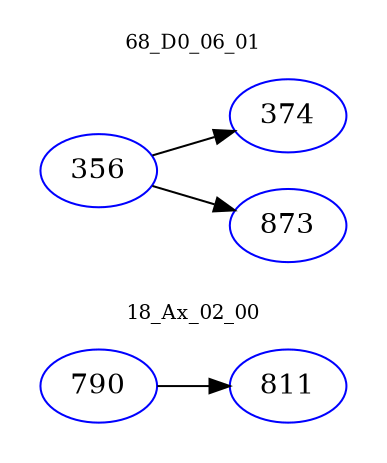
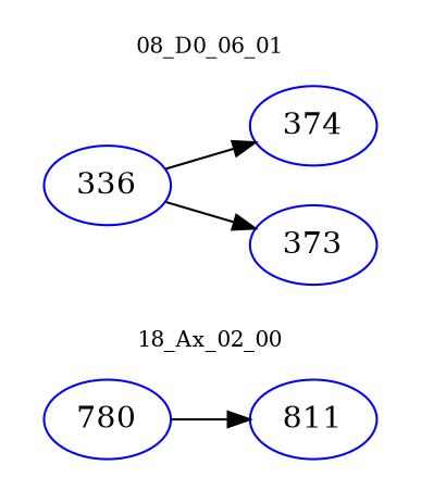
  digraph {
    rankdir=LR
    node [color=blue]
    edge [color=black]
-   n1 [label=790]
+   n1 [label=780]
    n2 [label=811]
-   n3 [label=356]
-   n4 [label=873]
+   n3 [label=336]
+   n4 [label=373]
    n5 [label=374]
    subgraph cluster_1 {
      color=white
      fontsize=10
      label="18_Ax_02_00"
      n1
      n2
    }
    subgraph cluster_2 {
      color=white
      fontsize=10
-     label="68_D0_06_01"
+     label="08_D0_06_01"
      n3
      n4
      n5
    }
    n1 -> n2
    n3 -> n4
    n3 -> n5
  }
